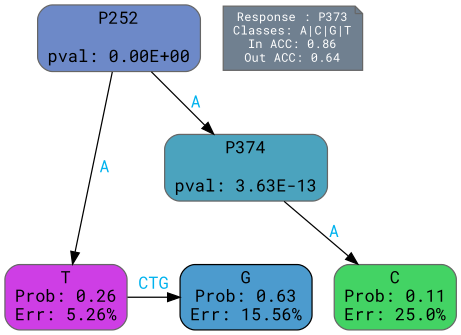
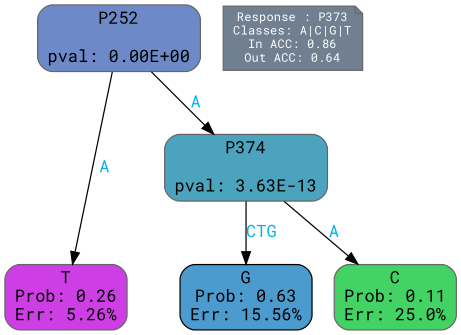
  digraph {
    fontname="Roboto Mono"
    ranksep=equally
    splines=polylines
    node [color=gray40 fontname="Roboto Mono" shape=box style="filled, rounded"]
    edge [fontcolor=deepskyblue2 fontname="Roboto Mono"]
    n1 [fillcolor="#ce3ee5" label="T\nProb: 0.26\nErr: 5.26%"]
    n2 [fillcolor="#43d364" label="C\nProb: 0.11\nErr: 25.0%"]
    n3 [color=black fillcolor="#4c9bce" label="G\nProb: 0.63\nErr: 15.56%"]
    n4 [align=left fillcolor=slategray fontcolor=white fontsize=10 label="Response : P373\nClasses: A|C|G|T\nIn ACC: 0.86\nOut ACC: 0.64\n" shape=note style=filled]
    n5 [fillcolor="#6d89c8" label="P252\n\npval: 0.00E+00"]
    n6 [fillcolor="#4ba3be" label="P374\n\npval: 3.63E-13"]
    subgraph sub_1 {
      rank=same
      n1
      n2
      n3
    }
    subgraph sub_2 {
      rank=same
      n4
      n5
    }
    n5 -> n1 [label=A]
    n5 -> n6 [label=A]
    n6 -> n2 [label=A]
-   n1 -> n3 [label=CTG]
+   n6 -> n3 [label=CTG]
  }
